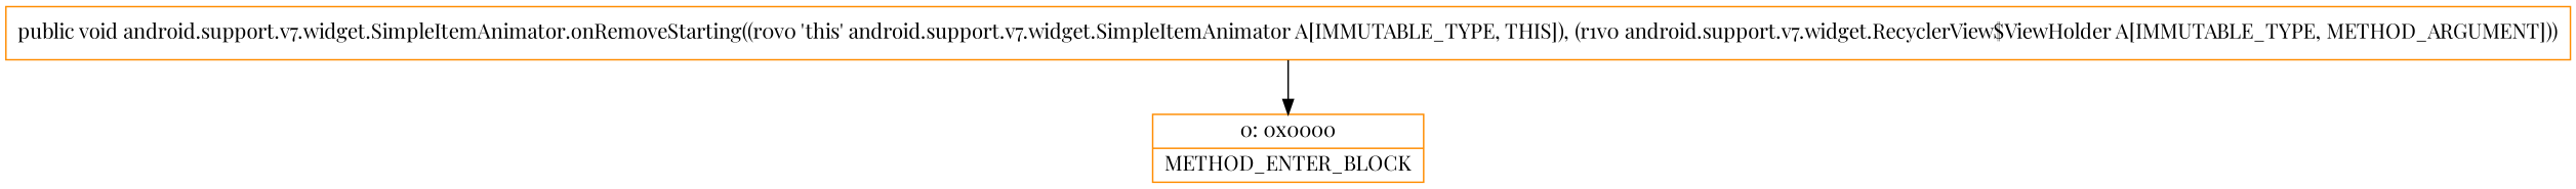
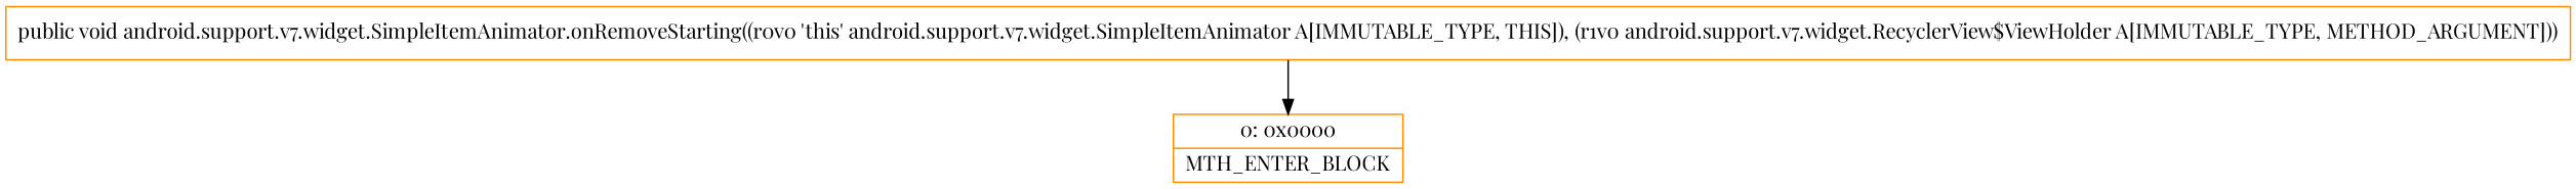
  digraph {
    fontname="Playfair Display"
    node [color=darkorange shape=record fontname="Playfair Display"]
-   n1 [label="{0\:\ 0x0000|METHOD_ENTER_BLOCK\l}"]
+   n1 [label="{0\:\ 0x0000|MTH_ENTER_BLOCK\l}"]
    n2 [label="{public void android.support.v7.widget.SimpleItemAnimator.onRemoveStarting((r0v0 'this' android.support.v7.widget.SimpleItemAnimator A[IMMUTABLE_TYPE, THIS]), (r1v0 android.support.v7.widget.RecyclerView$ViewHolder A[IMMUTABLE_TYPE, METHOD_ARGUMENT])) }"]
    subgraph cluster_1 {
      label="R(0)"
    }
    n2 -> n1 [arrowhead=normal fontname="Playfair Display"]
  }
